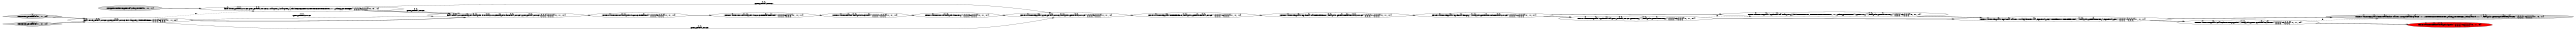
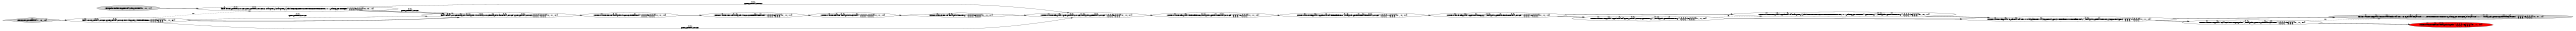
  digraph {
    rankdir=LR
    node [fillcolor=white shape=ellipse style=filled]
    edge [style=bold]
    n1 [fillcolor=lightgray label="Assert.assertEquals(ImmutableList.of(new PreJoinableClause(\"1.\",LOOKUP_LOOKYLOO,JoinType.INNER,joinClause(\"1.\"))),analysis.getPreJoinableClauses())@@@15@@@['0', '0', '1']"]
    n2 [fillcolor=lightgray label="testJoinUnderTopLevelSubqueries['0', '0', '1']"]
    n3 [label="final QueryDataSource queryDataSource = subquery(subquery(join(TABLE_FOO,LOOKUP_LOOKYLOO,\"1.\",JoinType.INNER)))@@@3@@@['0', '0', '1']"]
    n4 [label="Assert.assertEquals(queryDataSource,analysis.getDataSource())@@@9@@@['1', '1', '1']"]
    n5 [label="final DataSourceAnalysis analysis = DataSourceAnalysis.forDataSource(queryDataSource)@@@4@@@['1', '1', '1']"]
-   n6 [fillcolor=lightgray label="testQueryOnTable['0', '1', '0']" shape=diamond]
    n7 [label="final QueryDataSource queryDataSource = subquery(TABLE_FOO)@@@3@@@['1', '1', '0']"]
    n8 [label="Assert.assertEquals(Optional.of(TABLE_FOO),analysis.getBaseTableDataSource())@@@11@@@['1', '1', '1']"]
    n9 [label="Assert.assertEquals(Optional.empty(),analysis.getBaseUnionDataSource())@@@12@@@['1', '1', '1']"]
    n10 [label="Assert.assertEquals(Optional.of(subquery(join(TABLE_FOO,LOOKUP_LOOKYLOO,\"1.\",JoinType.INNER)).getQuery()),analysis.getBaseQuery())@@@13@@@['0', '0', '1']"]
    n11 [label="Assert.assertEquals(Optional.of(queryDataSource.getQuery()),analysis.getBaseQuery())@@@13@@@['1', '1', '0']"]
    n12 [label="Assert.assertEquals(Optional.of(new MultipleIntervalSegmentSpec(MILLENIUM_INTERVALS)),analysis.getBaseQuerySegmentSpec())@@@14@@@['1', '1', '1']"]
    n13 [label="Assert.assertEquals(Collections.emptyList(),analysis.getPreJoinableClauses())@@@15@@@['1', '1', '0']"]
    n14 [fillcolor=red label="Assert.assertFalse(analysis.isJoin())@@@16@@@['0', '1', '0']"]
    n15 [fillcolor=lightgray label="testQueryOnTable['1', '0', '0']" shape=diamond]
    n16 [label="Assert.assertEquals(TABLE_FOO,analysis.getBaseDataSource())@@@10@@@['1', '1', '1']"]
-   n17 [label="Assert.assertTrue(analysis.isQuery())@@@8@@@['1', '1', '1']"]
+   n17 [label="Assert.assertTrue(analysis.isQuery())@@@8@@@['1', '1', '1']" shape=diamond]
    n18 [label="Assert.assertTrue(analysis.isConcreteBased())@@@5@@@['1', '1', '1']"]
    n19 [label="Assert.assertTrue(analysis.isConcreteTableBased())@@@6@@@['1', '1', '1']"]
    n20 [label="Assert.assertFalse(analysis.isGlobal())@@@7@@@['1', '1', '1']"]
    n2 -> n3
    n3 -> n4 [label=queryDataSource style=solid]
    n3 -> n5 [label=queryDataSource style=solid]
    n3 -> n5
    n4 -> n16
    n5 -> n18
-   n6 -> n7
    n7 -> n3 [label=0 style=dashed]
    n7 -> n4 [label=queryDataSource style=solid]
    n7 -> n5 [label=queryDataSource style=solid]
    n7 -> n5
    n8 -> n9
    n9 -> n10
    n9 -> n11
    n10 -> n12
    n11 -> n10 [label=0 style=dashed]
    n11 -> n12
    n12 -> n1
    n12 -> n13
    n13 -> n1 [label=0 style=dashed]
    n13 -> n14
    n15 -> n7
    n16 -> n8
    n17 -> n4
    n18 -> n19
    n19 -> n20
    n20 -> n17
  }
